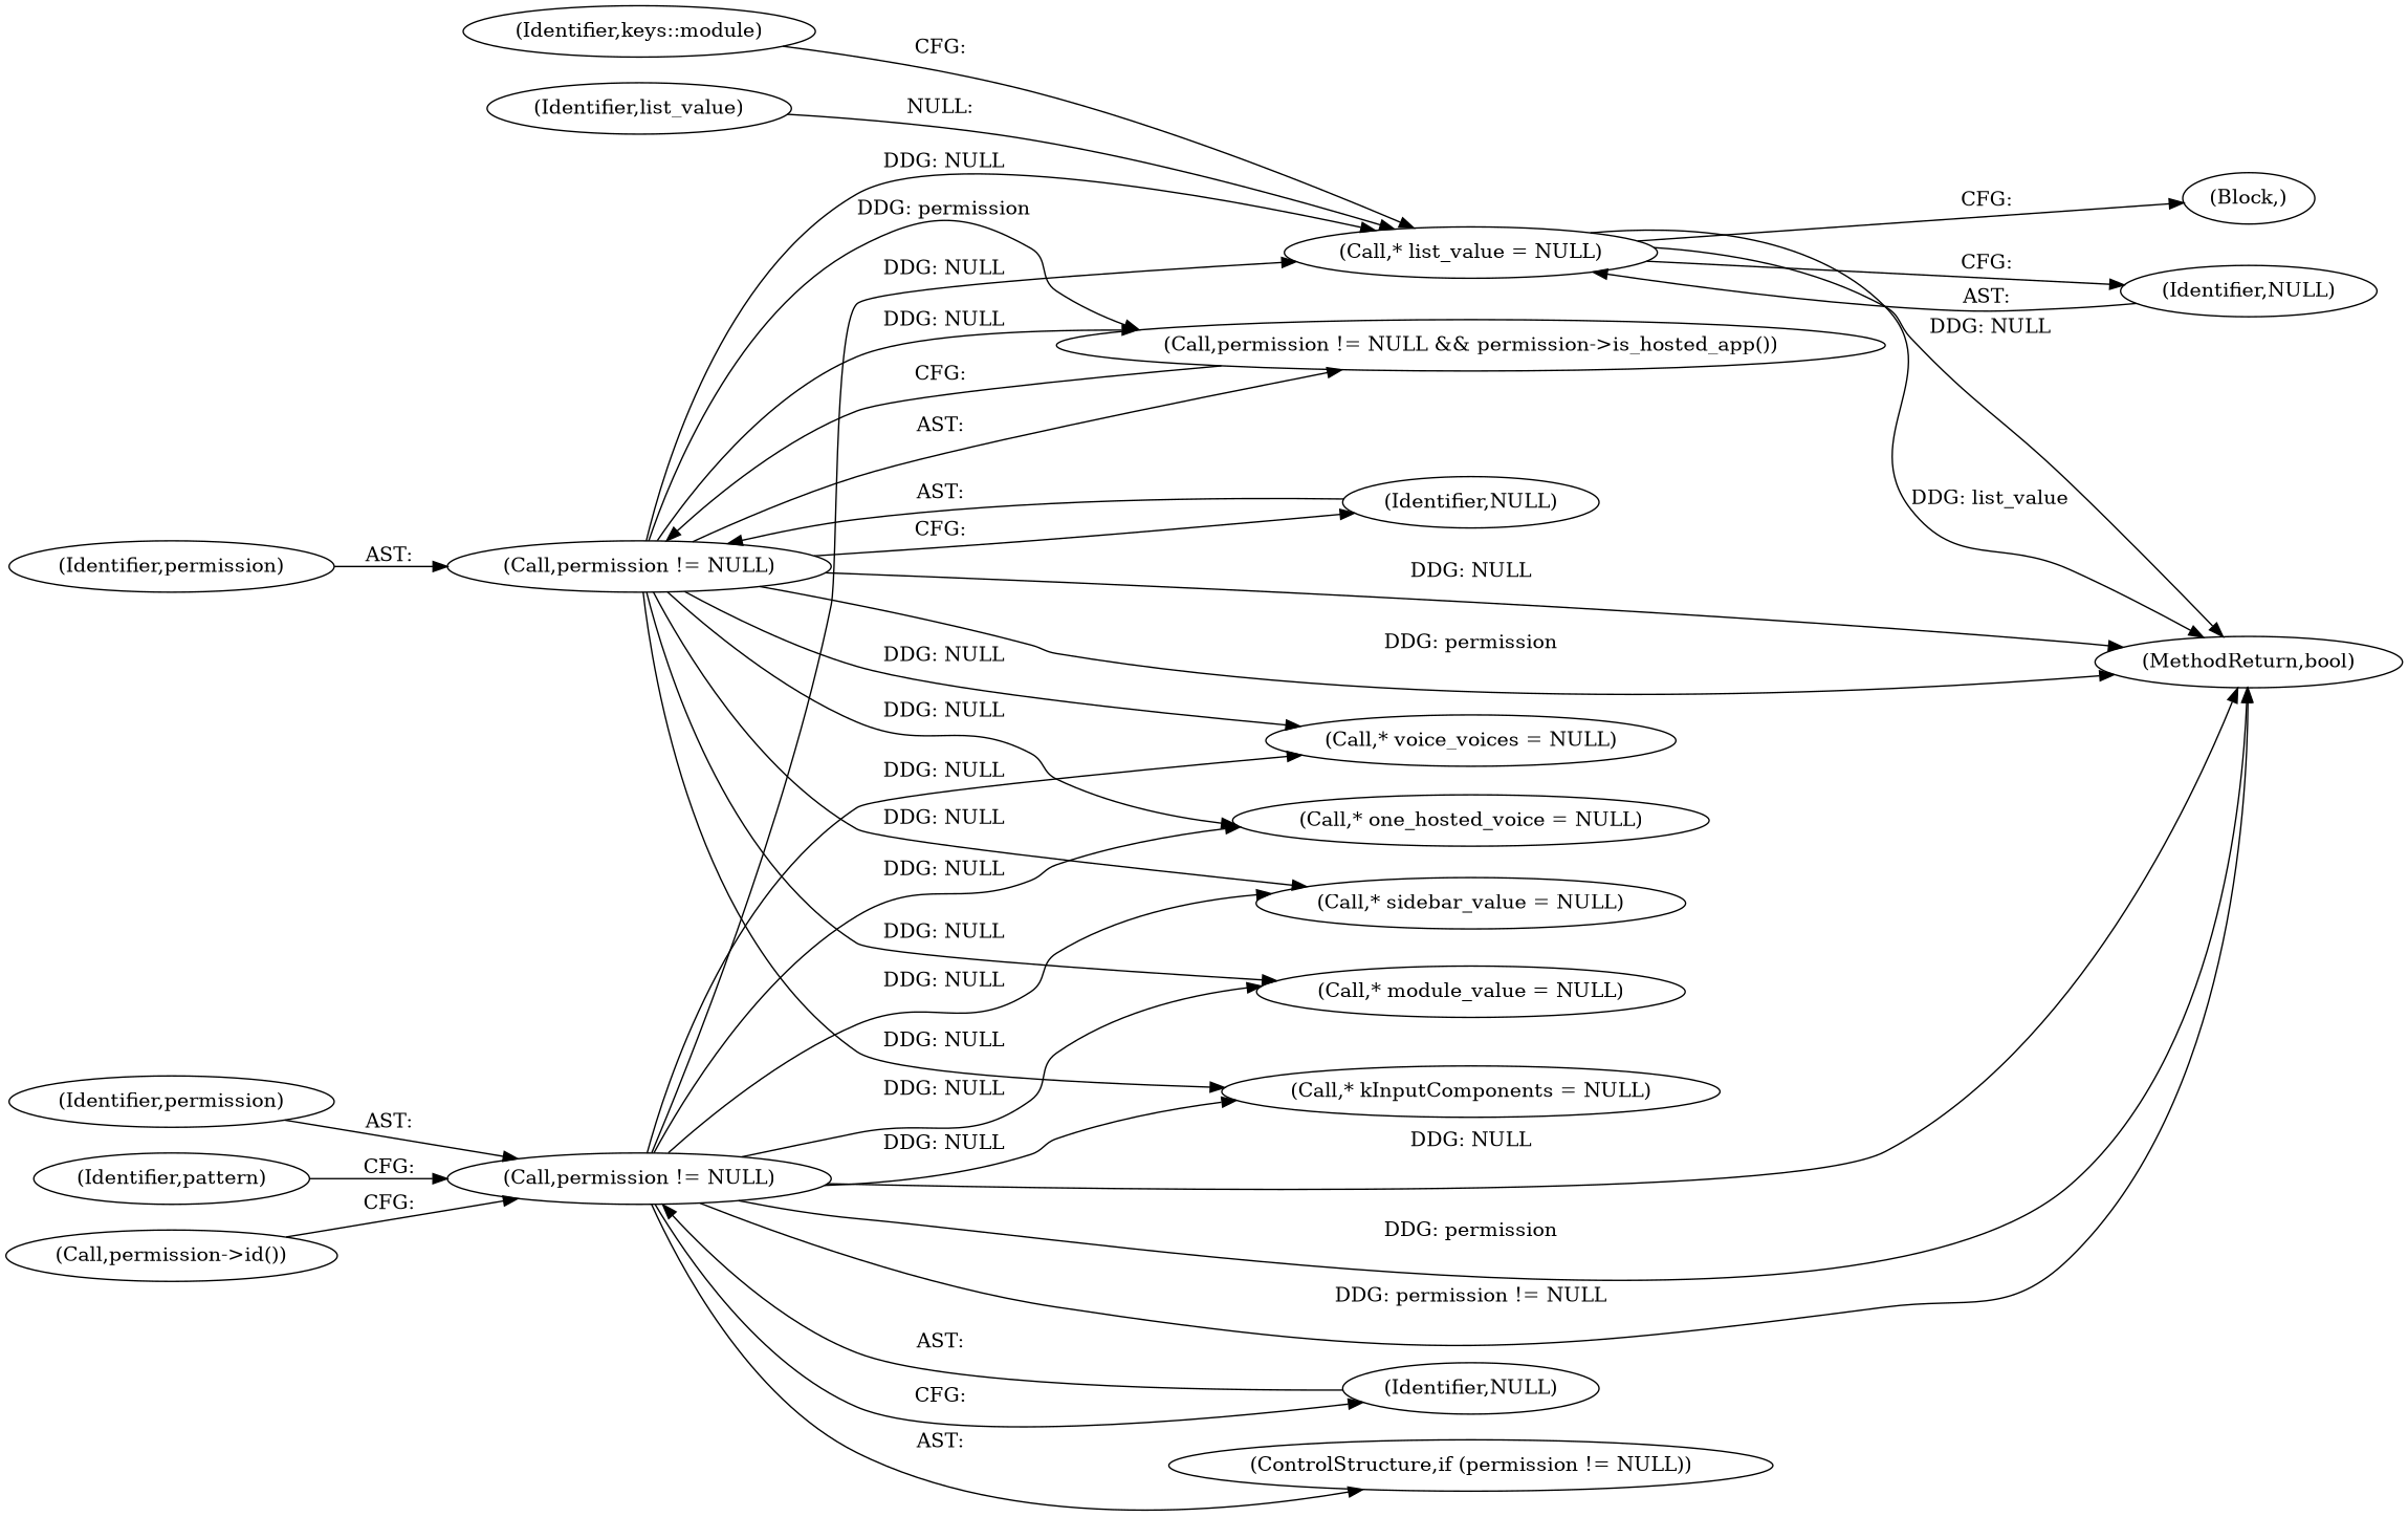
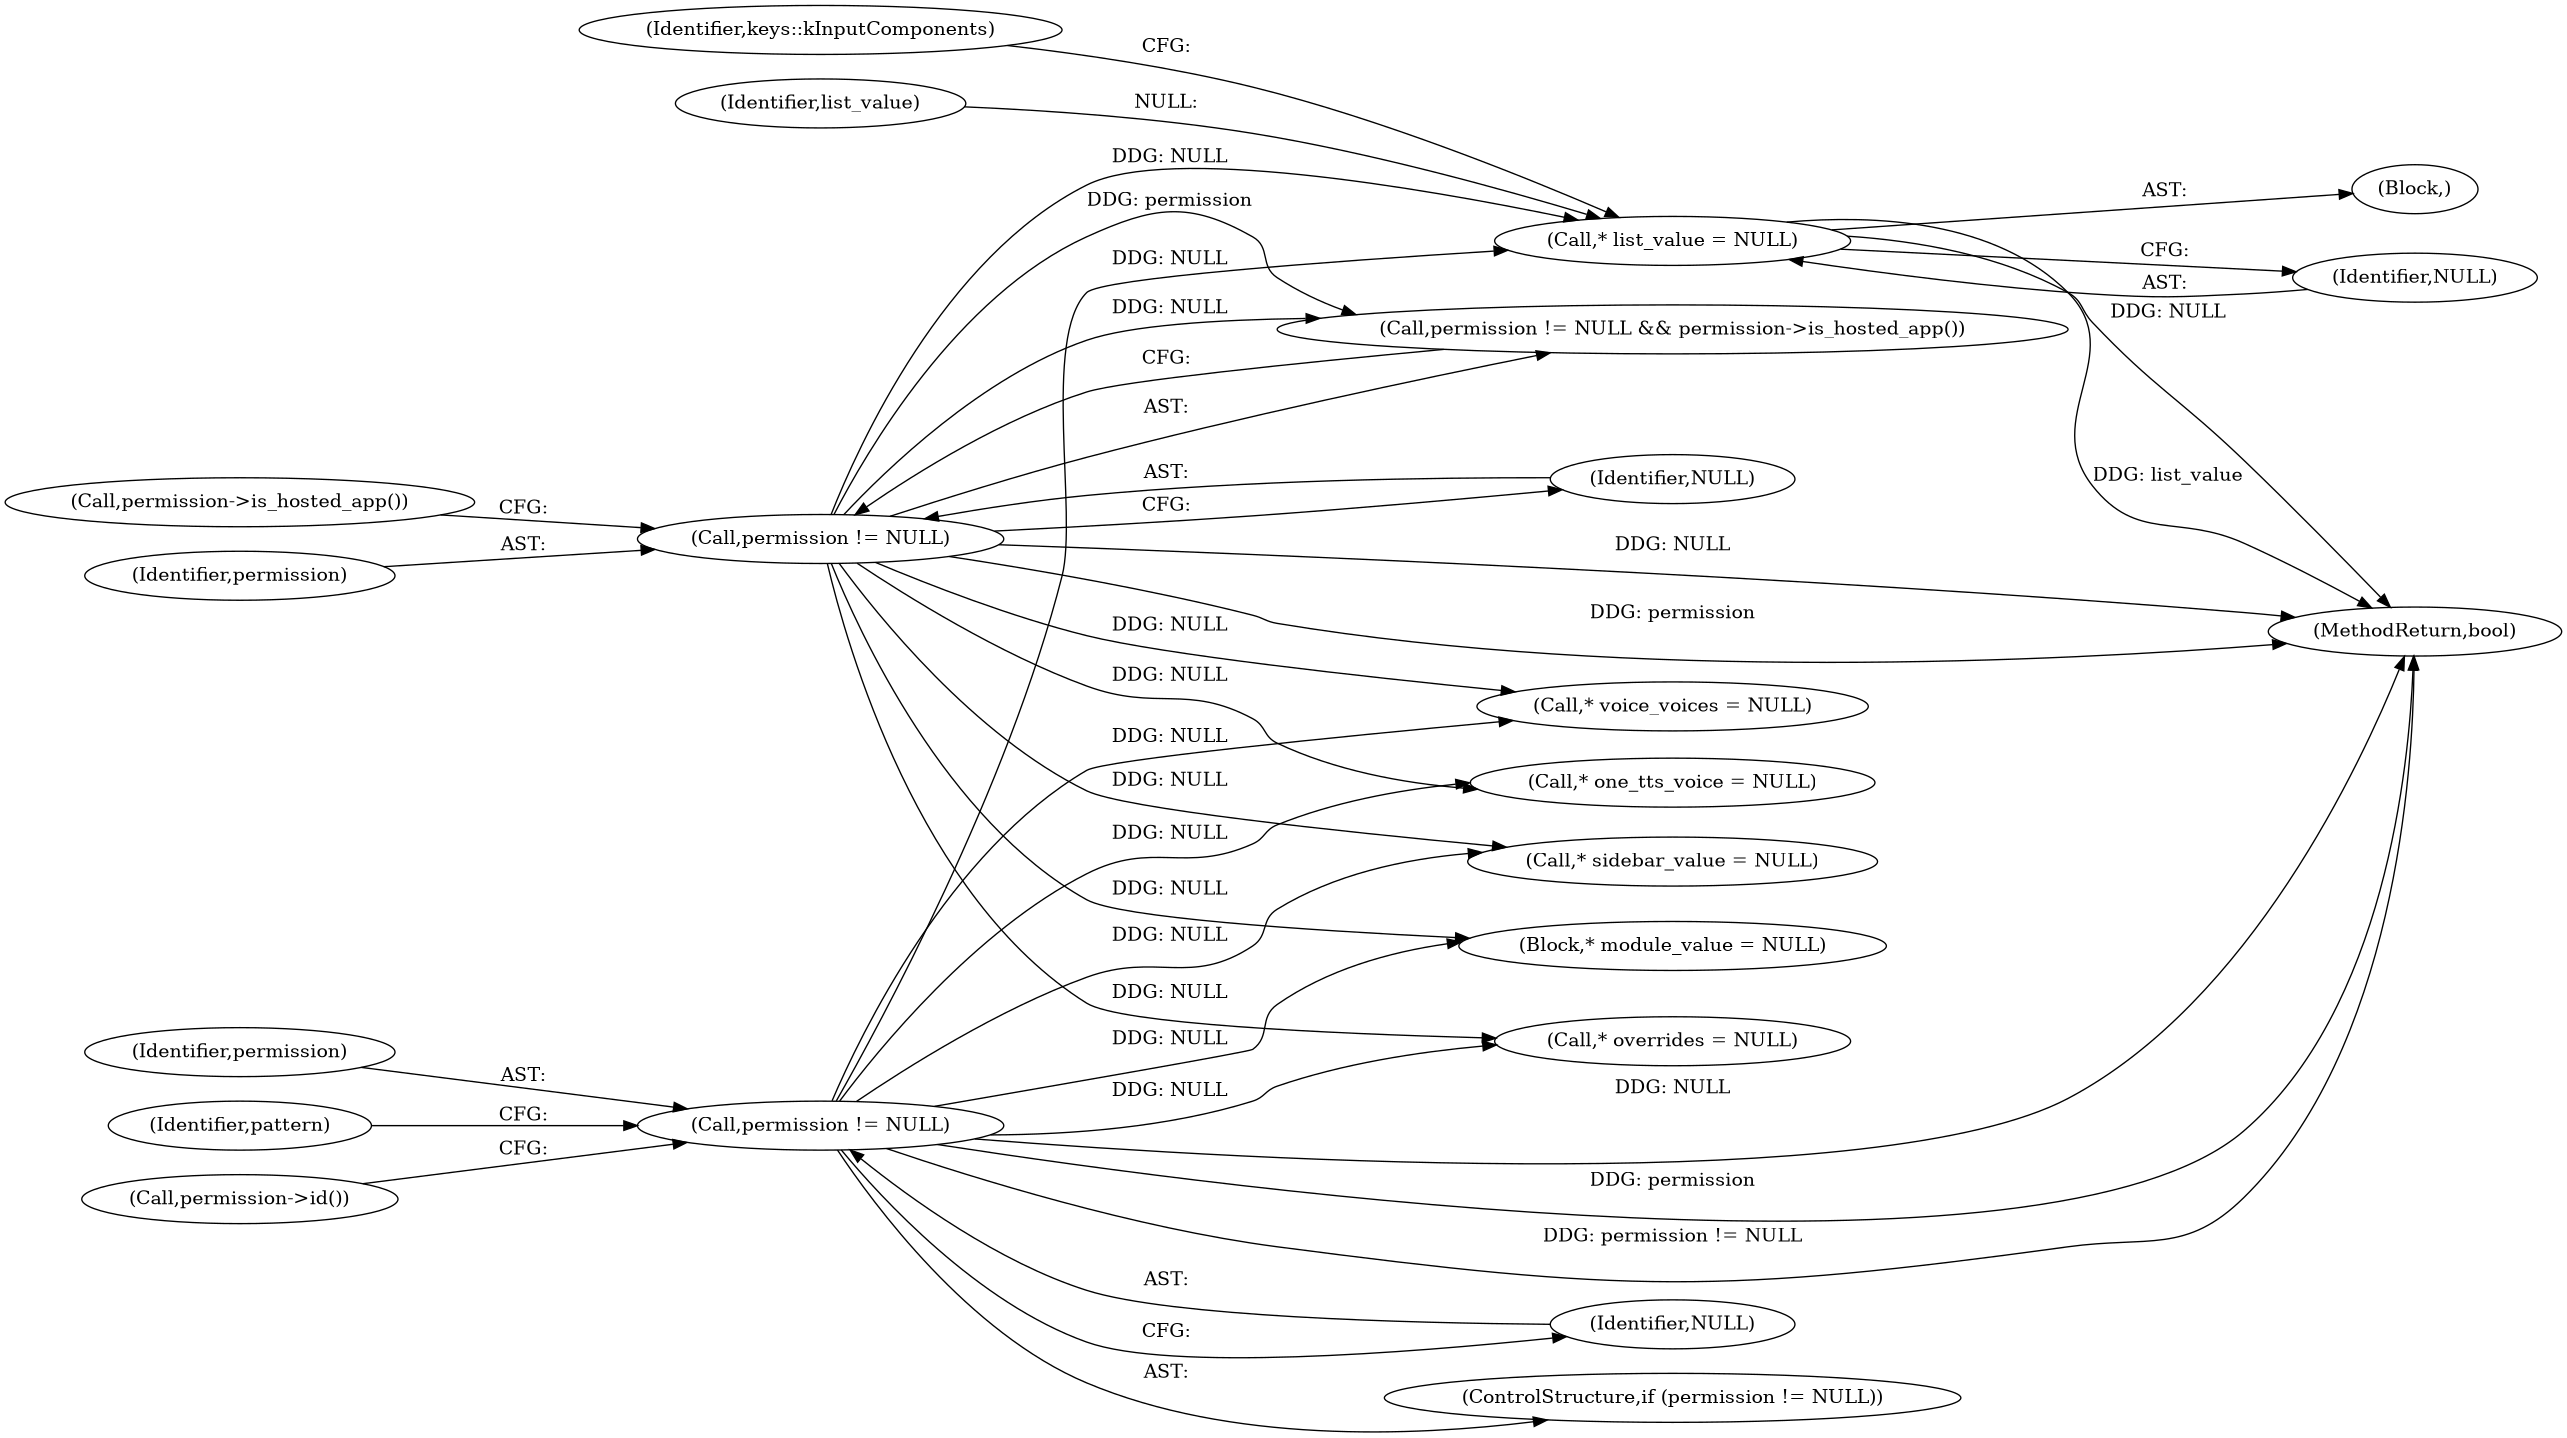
  digraph {
    rankdir=LR
    n1 [label="(Call,* list_value = NULL)"]
    n2 [label="(Block,)"]
    n3 [label="(MethodReturn,bool)"]
    n4 [label="(Identifier,NULL)"]
    n5 [label="(Call,permission != NULL)"]
    n6 [label="(Call,permission != NULL && permission->is_hosted_app())"]
    n7 [label="(Call,* voice_voices = NULL)"]
    n8 [label="(Call,* sidebar_value = NULL)"]
-   n9 [label="(Call,* kInputComponents = NULL)"]
-   n10 [label="(Call,* one_hosted_voice = NULL)"]
+   n9 [label="(Call,* overrides = NULL)"]
+   n10 [label="(Call,* one_tts_voice = NULL)"]
    n11 [label="(Identifier,NULL)"]
-   n12 [label="(Call,* module_value = NULL)"]
+   n12 [label="(Block,* module_value = NULL)"]
    n13 [label="(Call,permission != NULL)"]
    n14 [label="(ControlStructure,if (permission != NULL))"]
    n15 [label="(Identifier,NULL)"]
    n16 [label="(Identifier,permission)"]
-   n17 [label="(Identifier,keys::module)"]
+   n17 [label="(Identifier,keys::kInputComponents)"]
    n18 [label="(Identifier,permission)"]
    n19 [label="(Identifier,pattern)"]
+   n20 [label="(Call,permission->is_hosted_app())"]
    n21 [label="(Identifier,list_value)"]
    n22 [label="(Call,permission->id())"]
-   n1 -> n2 [label="CFG: "]
+   n1 -> n2 [label="AST: "]
    n1 -> n3 [label="DDG: NULL"]
    n1 -> n3 [label="DDG: list_value"]
    n1 -> n4 [label="CFG: "]
    n4 -> n1 [label="AST: "]
    n5 -> n1 [label="DDG: NULL"]
    n5 -> n3 [label="DDG: NULL"]
    n5 -> n3 [label="DDG: permission"]
    n5 -> n6 [label="AST: "]
    n5 -> n6 [label="DDG: permission"]
    n5 -> n6 [label="DDG: NULL"]
    n5 -> n7 [label="DDG: NULL"]
    n5 -> n8 [label="DDG: NULL"]
    n5 -> n9 [label="DDG: NULL"]
    n5 -> n10 [label="DDG: NULL"]
    n5 -> n11 [label="CFG: "]
    n5 -> n12 [label="DDG: NULL"]
    n6 -> n5 [label="CFG: "]
    n11 -> n5 [label="AST: "]
    n13 -> n1 [label="DDG: NULL"]
    n13 -> n3 [label="DDG: permission"]
    n13 -> n3 [label="DDG: permission != NULL"]
    n13 -> n3 [label="DDG: NULL"]
    n13 -> n7 [label="DDG: NULL"]
    n13 -> n8 [label="DDG: NULL"]
    n13 -> n9 [label="DDG: NULL"]
    n13 -> n10 [label="DDG: NULL"]
    n13 -> n12 [label="DDG: NULL"]
    n13 -> n14 [label="AST: "]
    n13 -> n15 [label="CFG: "]
    n15 -> n13 [label="AST: "]
    n16 -> n5 [label="AST: "]
    n17 -> n1 [label="CFG: "]
    n18 -> n13 [label="AST: "]
    n19 -> n13 [label="CFG: "]
+   n20 -> n5 [label="CFG: "]
    n21 -> n1 [label="NULL: "]
    n22 -> n13 [label="CFG: "]
  }
